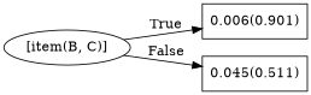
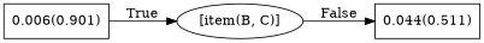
  digraph {
    rankdir=LR
    node [shape=box]
    n1 [label="[item(B, C)]" shape=""]
    n2 [label="0.006(0.901)"]
-   n3 [label="0.045(0.511)"]
-   n1 -> n2 [label=True]
+   n3 [label="0.044(0.511)"]
+   n2 -> n1 [label=True]
    n1 -> n3 [label=False]
  }
